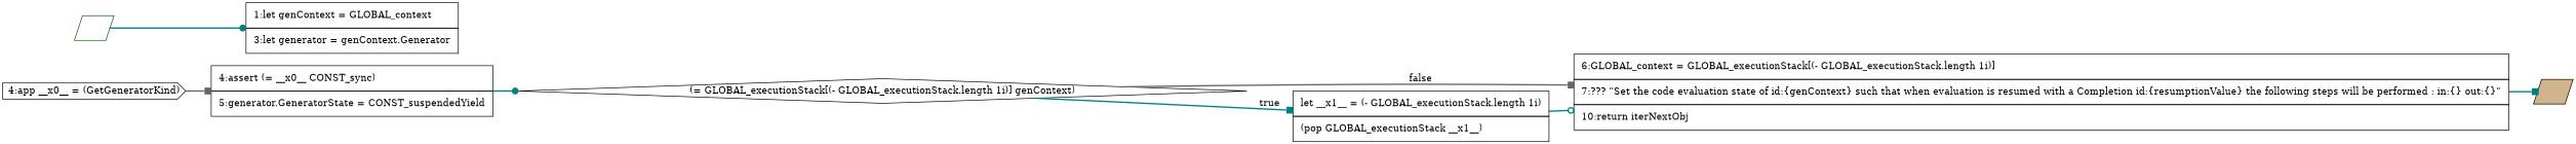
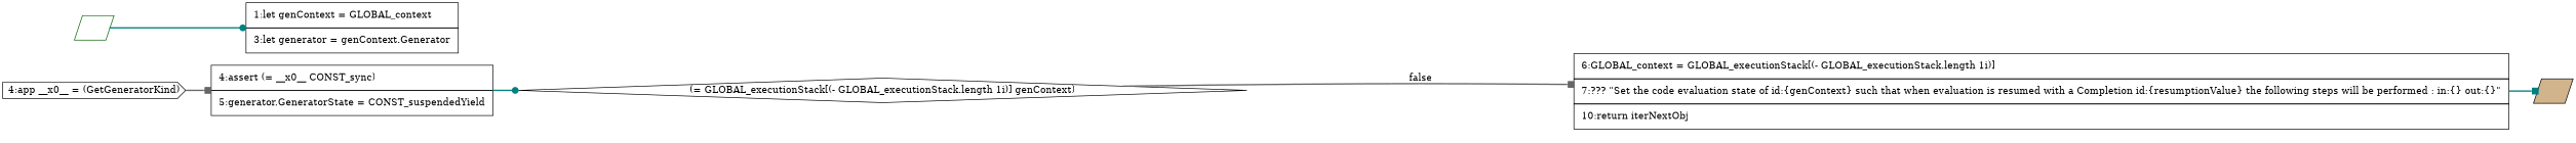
  digraph {
    rankdir=LR
    node [color=black fillcolor=white shape=none style=filled]
    edge [arrowhead=box color=teal style=bold]
    n1 [label=<<font color="black">     <table border="0" cellborder="1" cellspacing="0" cellpadding="10">       <tr><td align="left">4:assert (= __x0__ CONST_sync)</td></tr>       <tr><td align="left">5:generator.GeneratorState = CONST_suspendedYield</td></tr>     </table>   </font>> margin=0]
    n2 [label=<<font color="black">(= GLOBAL_executionStack[(- GLOBAL_executionStack.length 1i)] genContext)</font>> shape=diamond]
    n3 [label=<<font color="black">     <table border="0" cellborder="1" cellspacing="0" cellpadding="10">       <tr><td align="left">6:GLOBAL_context = GLOBAL_executionStack[(- GLOBAL_executionStack.length 1i)]</td></tr>       <tr><td align="left">7:??? &quot;Set the code evaluation state of id:{genContext} such that when evaluation is resumed with a Completion id:{resumptionValue} the following steps will be performed : in:{} out:{}&quot;</td></tr>       <tr><td align="left">10:return iterNextObj</td></tr>     </table>   </font>> margin=0]
-   n4 [label=<<font color="black">     <table border="0" cellborder="1" cellspacing="0" cellpadding="10">       <tr><td align="left">let __x1__ = (- GLOBAL_executionStack.length 1i)</td></tr>       <tr><td align="left">(pop GLOBAL_executionStack __x1__)</td></tr>     </table>   </font>> margin=0]
    n5 [color=darkgreen label=" " shape=parallelogram]
    n6 [label=<<font color="black">     <table border="0" cellborder="1" cellspacing="0" cellpadding="10">       <tr><td align="left">1:let genContext = GLOBAL_context</td></tr>       <tr><td align="left">3:let generator = genContext.Generator</td></tr>     </table>   </font>> margin=0]
    n7 [fillcolor=tan label=" " shape=parallelogram]
    n8 [label=<<font color="black">4:app __x0__ = (GetGeneratorKind)</font>> shape=cds]
    n1 -> n2 [arrowhead=dot]
    n2 -> n3 [color=gray40 label=<<font color="black">false</font>>]
-   n2 -> n4 [label=<<font color="black">true</font>>]
    n3 -> n7
-   n4 -> n3 [arrowhead=odot]
    n5 -> n6 [arrowhead=dot]
    n8 -> n1 [color=gray40]
  }
